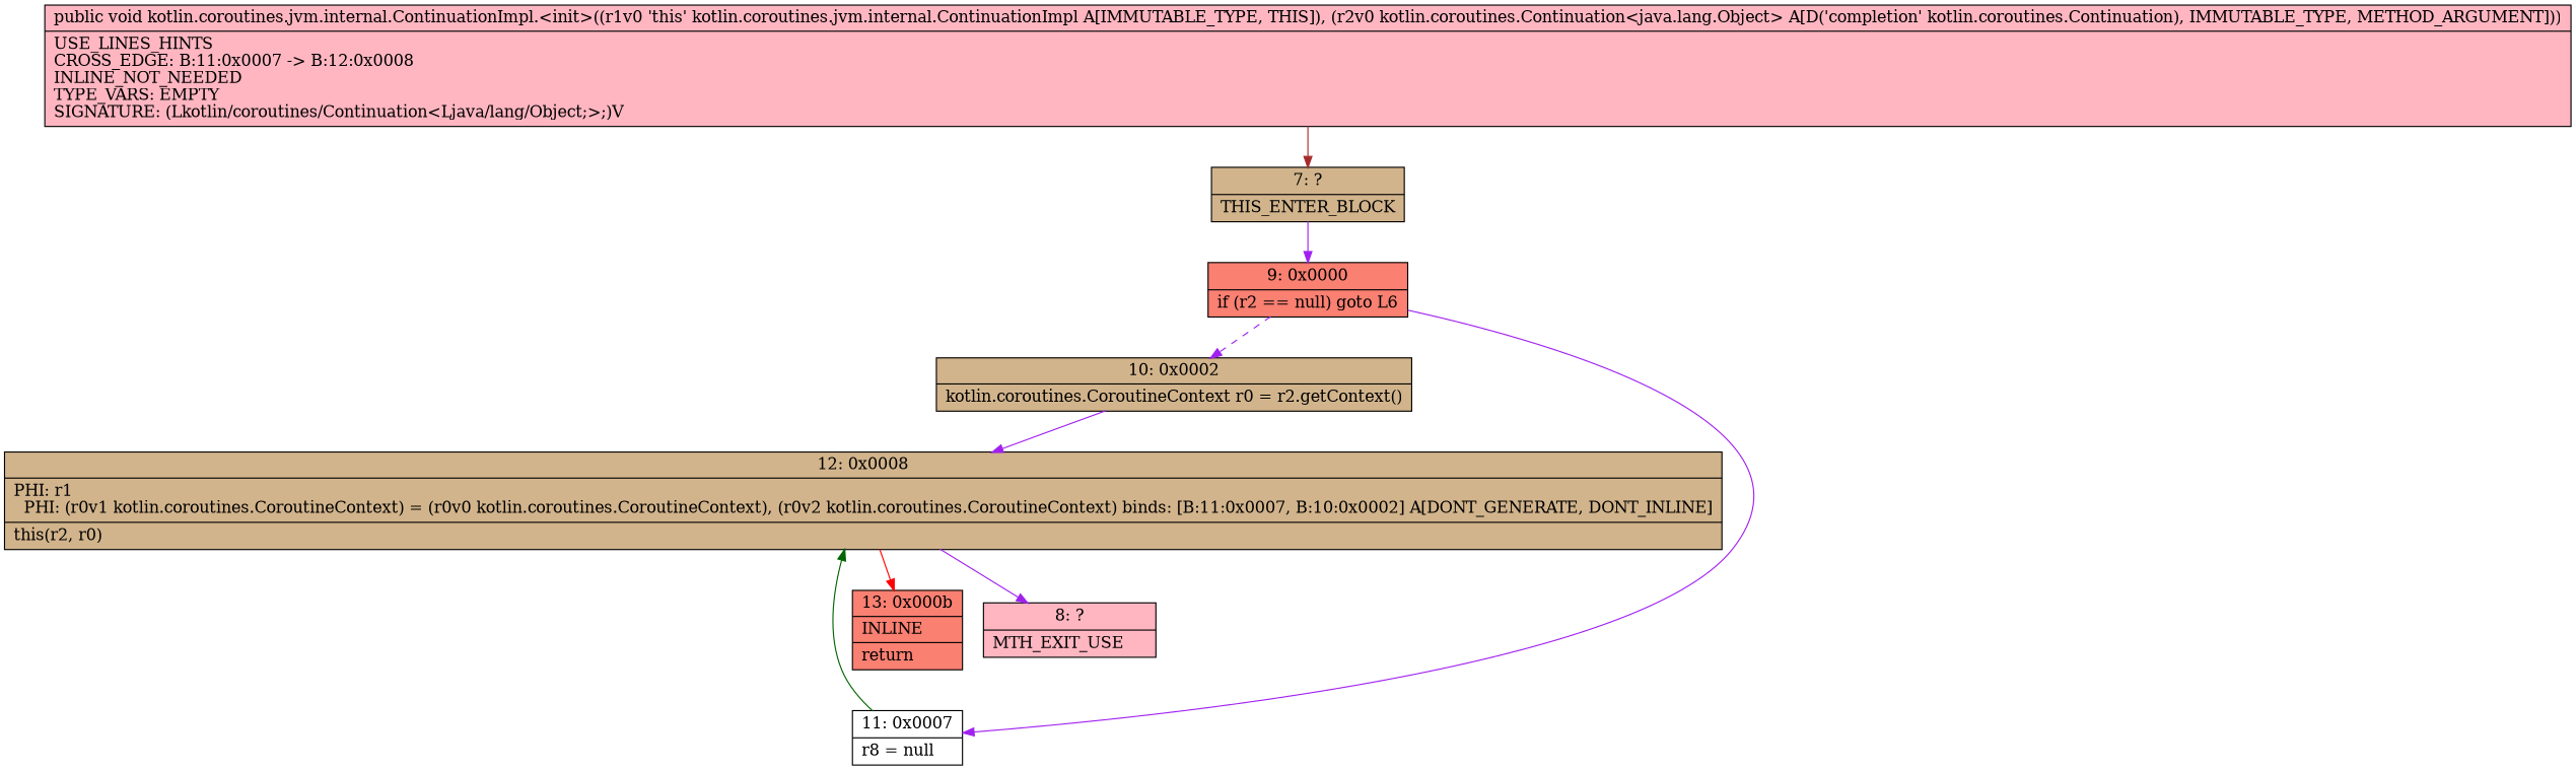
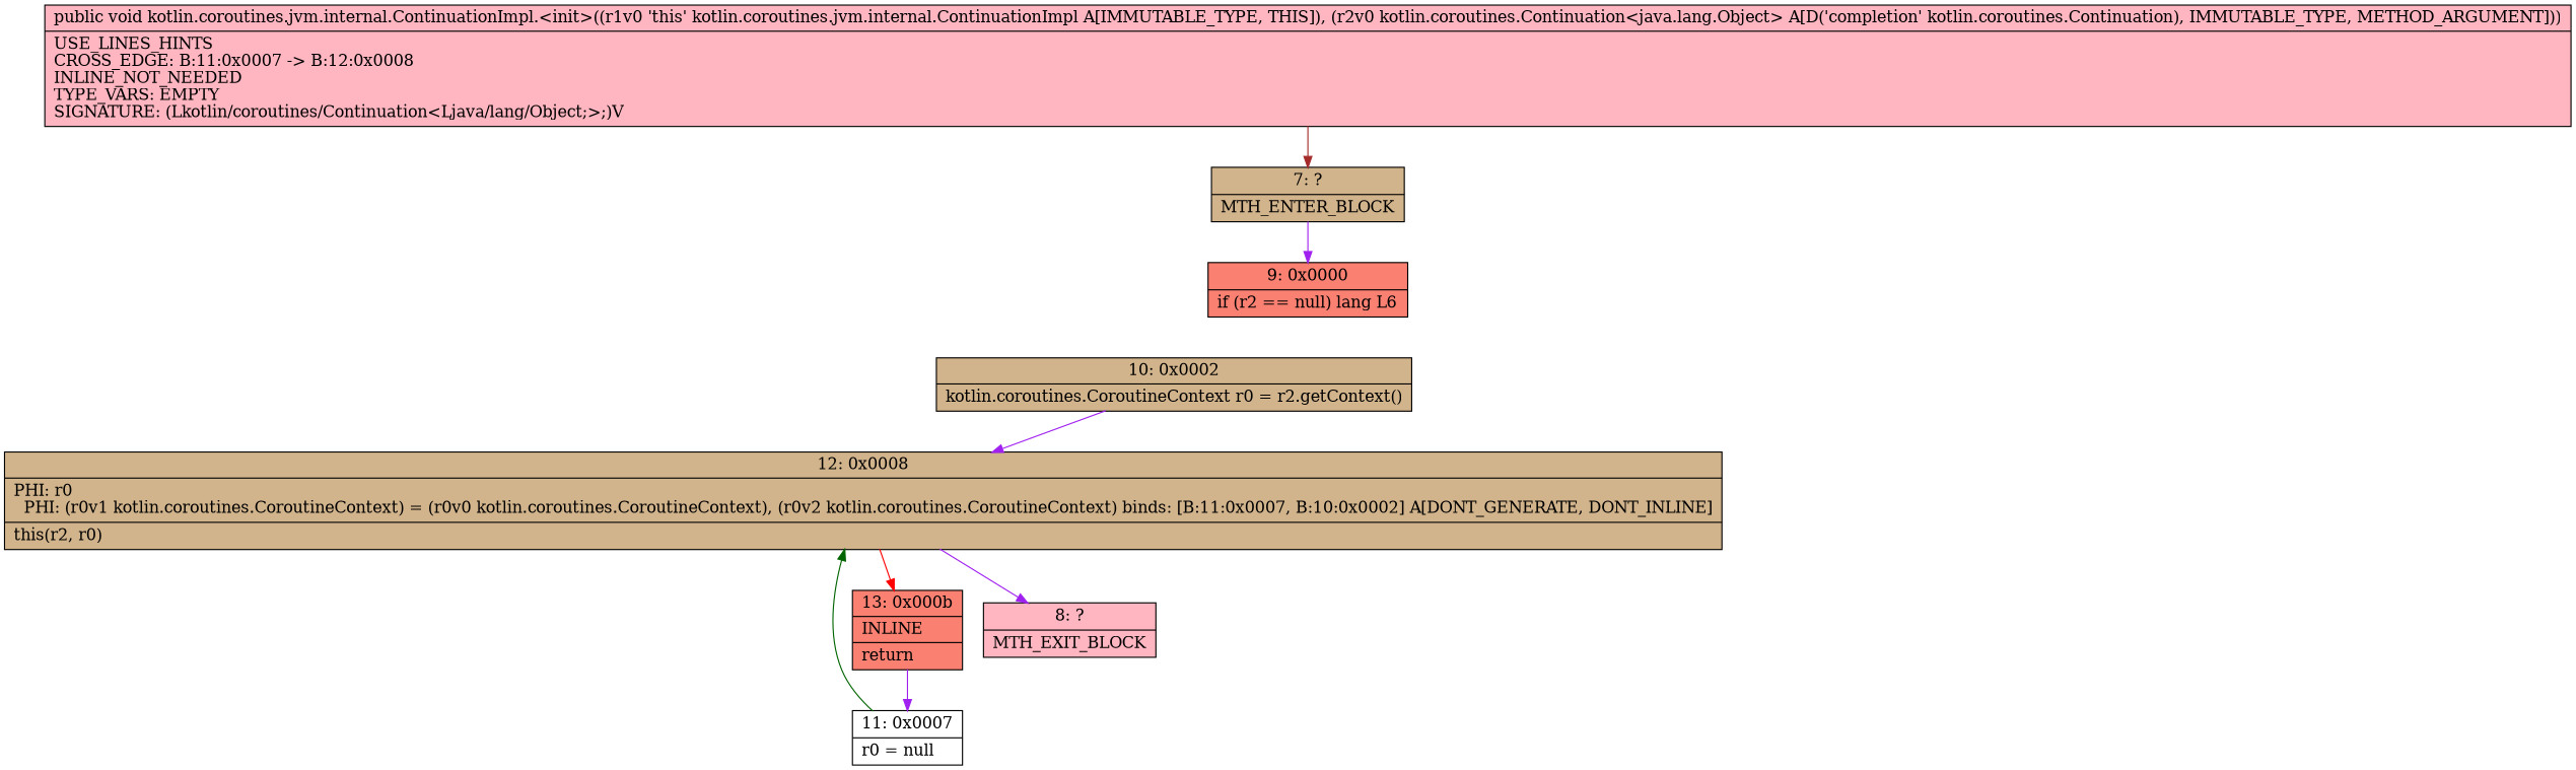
  digraph {
    node [fillcolor=tan shape=record style=filled]
    edge [color=purple]
-   n1 [label="{7\:\ ?|THIS_ENTER_BLOCK\l}"]
-   n2 [fillcolor=salmon label="{9\:\ 0x0000|if (r2 == null) goto L6\l}"]
+   n1 [label="{7\:\ ?|MTH_ENTER_BLOCK\l}"]
+   n2 [fillcolor=salmon label="{9\:\ 0x0000|if (r2 == null) lang L6\l}"]
    n3 [label="{10\:\ 0x0002|kotlin.coroutines.CoroutineContext r0 = r2.getContext()\l}"]
-   n4 [fillcolor=white label="{11\:\ 0x0007|r8 = null\l}"]
-   n5 [label="{12\:\ 0x0008|PHI: r1 \l  PHI: (r0v1 kotlin.coroutines.CoroutineContext) = (r0v0 kotlin.coroutines.CoroutineContext), (r0v2 kotlin.coroutines.CoroutineContext) binds: [B:11:0x0007, B:10:0x0002] A[DONT_GENERATE, DONT_INLINE]\l|this(r2, r0)\l}"]
+   n4 [fillcolor=white label="{11\:\ 0x0007|r0 = null\l}"]
+   n5 [label="{12\:\ 0x0008|PHI: r0 \l  PHI: (r0v1 kotlin.coroutines.CoroutineContext) = (r0v0 kotlin.coroutines.CoroutineContext), (r0v2 kotlin.coroutines.CoroutineContext) binds: [B:11:0x0007, B:10:0x0002] A[DONT_GENERATE, DONT_INLINE]\l|this(r2, r0)\l}"]
    n6 [fillcolor=salmon label="{13\:\ 0x000b|INLINE\l|return\l}"]
-   n7 [fillcolor=lightpink label="{8\:\ ?|MTH_EXIT_USE\l}"]
+   n7 [fillcolor=lightpink label="{8\:\ ?|MTH_EXIT_BLOCK\l}"]
    n8 [fillcolor=lightpink label="{public void kotlin.coroutines.jvm.internal.ContinuationImpl.\<init\>((r1v0 'this' kotlin.coroutines.jvm.internal.ContinuationImpl A[IMMUTABLE_TYPE, THIS]), (r2v0 kotlin.coroutines.Continuation\<java.lang.Object\> A[D('completion' kotlin.coroutines.Continuation), IMMUTABLE_TYPE, METHOD_ARGUMENT]))  | USE_LINES_HINTS\lCROSS_EDGE: B:11:0x0007 \-\> B:12:0x0008\lINLINE_NOT_NEEDED\lTYPE_VARS: EMPTY\lSIGNATURE: (Lkotlin\/coroutines\/Continuation\<Ljava\/lang\/Object;\>;)V\l}"]
    n1 -> n2
-   n2 -> n3 [style=dashed]
-   n2 -> n4
+   n6 -> n4
    n3 -> n5
    n4 -> n5 [color=darkgreen]
    n5 -> n6 [color=red]
    n5 -> n7
    n8 -> n1 [color=brown]
  }
